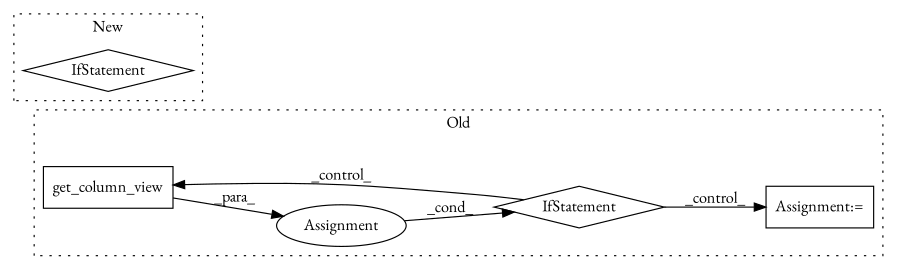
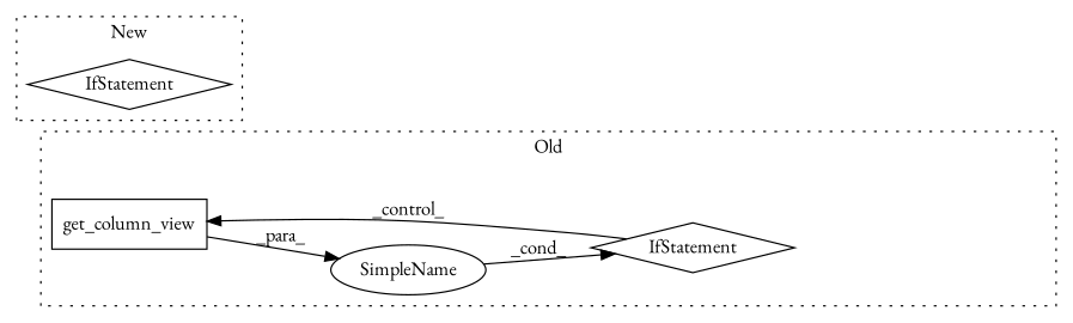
  digraph {
    fontname="EB Garamond"
    rankdir=LR
    node [a=25 fontname="EB Garamond" l="4,2" shape=box]
    edge [fontname="EB Garamond"]
    n1 [a=32 l="16,1" label=get_column_view s="3460,3490"]
    n2 [label=IfStatement s="3204,3234" shape=diamond]
-   n3 [a=42 label=Assignment shape=ellipse l=""]
-   n4 [a=7 l=1 label="Assignment:=" s=3420]
+   n3 [a=42 label=SimpleName shape=ellipse l=""]
    n5 [label=IfStatement s="2674,2704" shape=diamond]
    subgraph cluster_1 {
      label=Old
      style=dotted
      n1
      n2
      n3
-     n4
    }
    subgraph cluster_2 {
      label=New
      style=dotted
      n5
    }
    n1 -> n3 [label=_para_]
    n2 -> n1 [label=_control_]
-   n2 -> n4 [label=_control_]
    n3 -> n2 [label=_cond_]
  }
